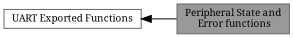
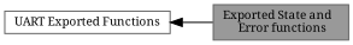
  digraph {
    rankdir=LR
    fontname="Noto Serif"
    node [fontname="Noto Serif" fontsize=10 shape=box style=filled]
    n1 [color=grey40 fillcolor=white height=0.2 label="UART Exported Functions" width=0.4]
-   n2 [color=gray40 fillcolor=grey60 fontcolor=black height=0.2 label="Peripheral State and\l Error functions" width=0.4]
+   n2 [color=gray40 fillcolor=grey60 fontcolor=black height=0.2 label="Exported State and\l Error functions" width=0.4]
    n1 -> n2 [dir=back fontname="Noto Serif" fontsize=10 labelfontname=Helvetica labelfontsize=10 shape=plaintext style=solid]
  }
